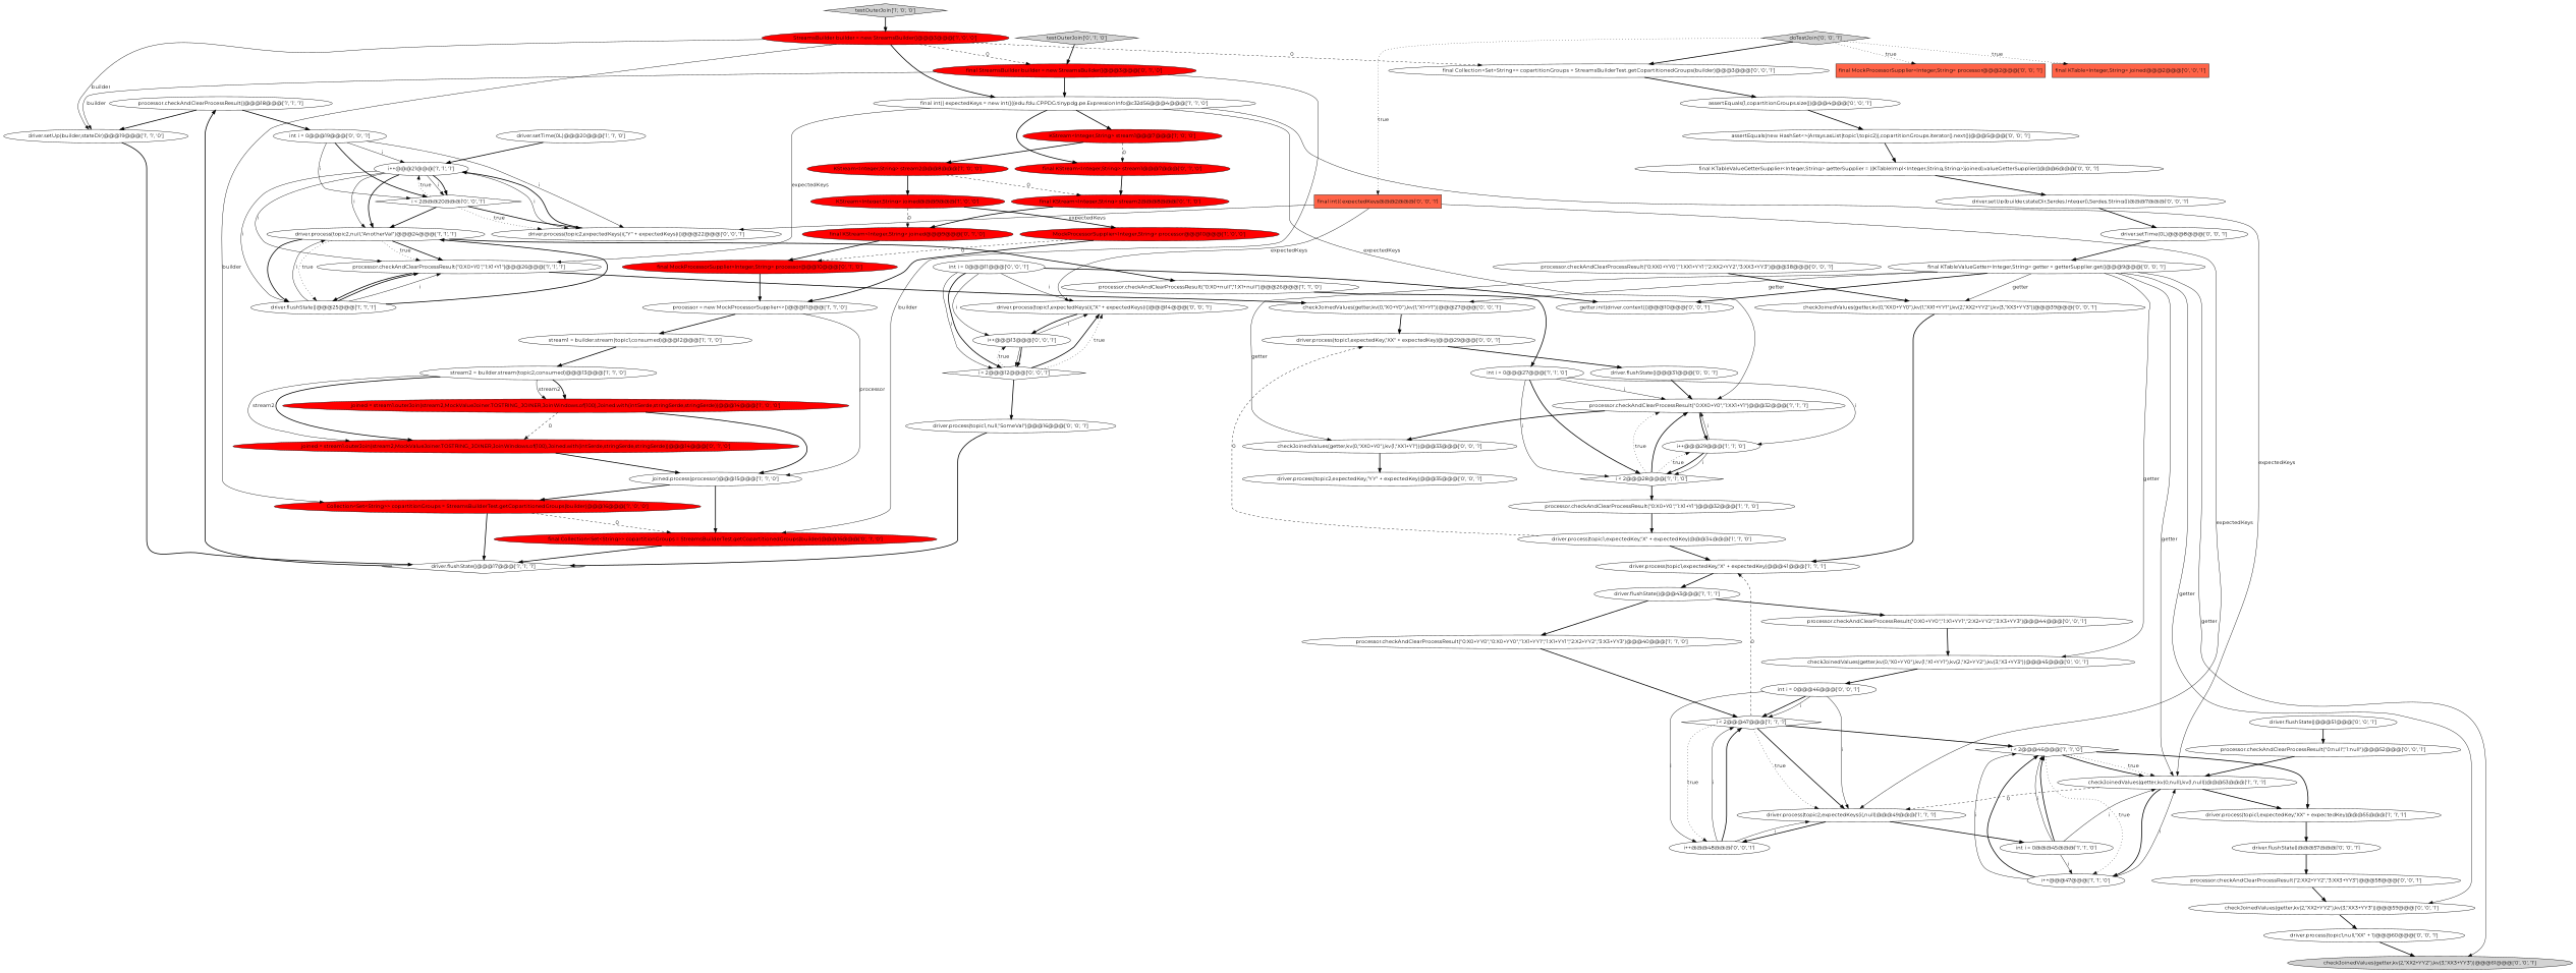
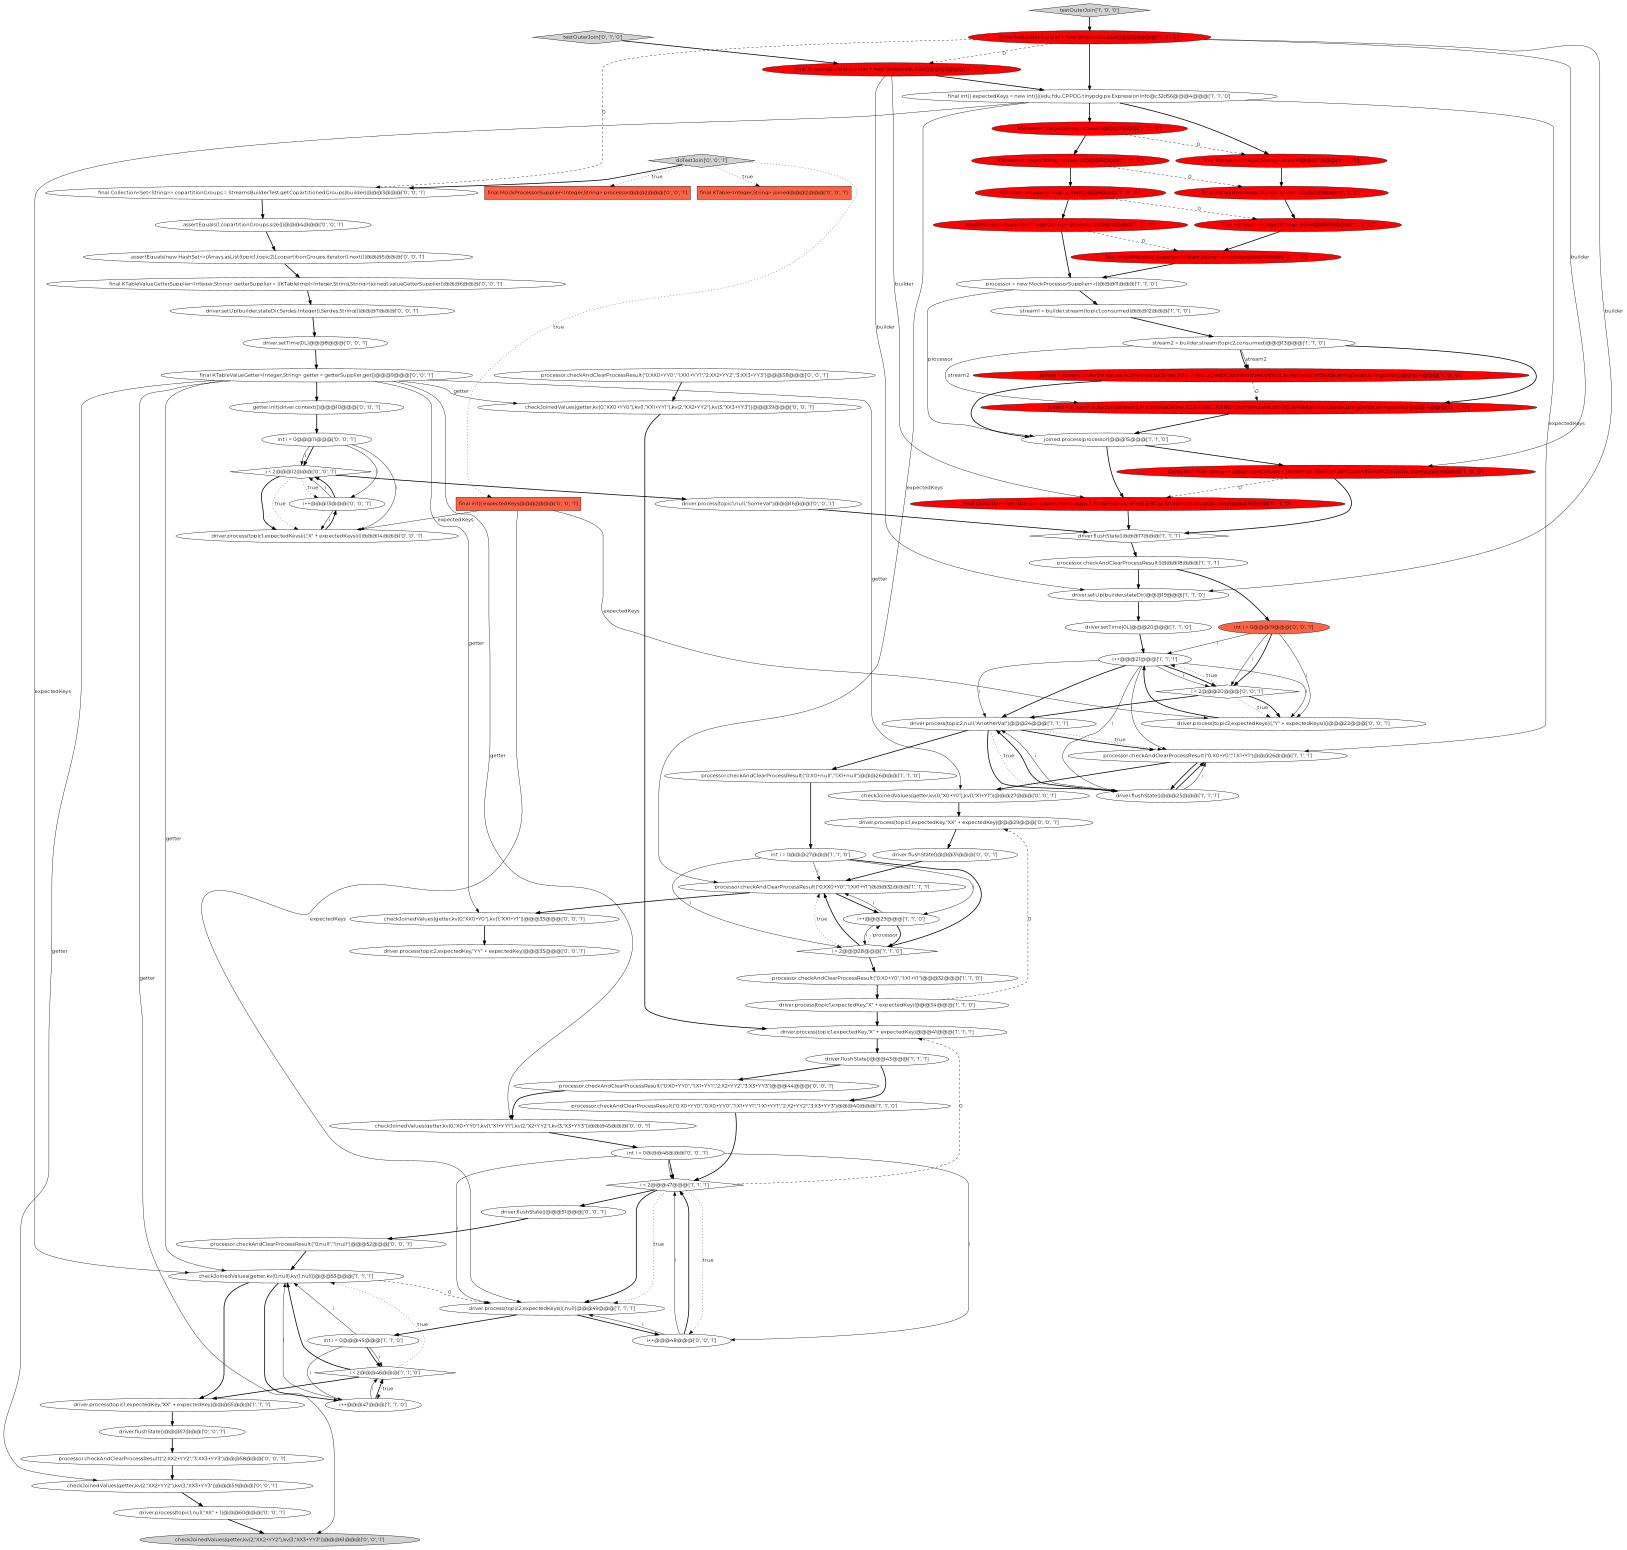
  digraph {
    fontname=Montserrat
    node [fillcolor=white fontname=Montserrat shape=ellipse style=filled]
    edge [fontname=Montserrat style=bold]
    n1 [label="processor.checkAndClearProcessResult(\"0:XX0+YY0\",\"1:XX1+YY1\",\"2:XX2+YY2\",\"3:XX3+YY3\")@@@38@@@['0', '0', '1']"]
    n2 [label="checkJoinedValues(getter,kv(0,\"XX0+YY0\"),kv(1,\"XX1+YY1\"),kv(2,\"XX2+YY2\"),kv(3,\"XX3+YY3\"))@@@39@@@['0', '0', '1']"]
    n3 [label="driver.process(topic1,expectedKey,\"X\" + expectedKey)@@@41@@@['1', '1', '1']"]
    n4 [label="i++@@@21@@@['1', '1', '1']"]
    n5 [label="driver.process(topic2,null,\"AnotherVal\")@@@24@@@['1', '1', '1']"]
    n6 [label="i < 2@@@20@@@['0', '0', '1']" shape=diamond]
    n7 [label="processor.checkAndClearProcessResult(\"0:X0+Y0\",\"1:X1+Y1\")@@@26@@@['1', '1', '1']"]
    n8 [label="driver.process(topic2,expectedKeys(i(,\"Y\" + expectedKeys(i()@@@22@@@['0', '0', '1']"]
    n9 [label="driver.flushState()@@@25@@@['1', '1', '1']"]
    n10 [label="processor.checkAndClearProcessResult(\"0:X0+null\",\"1:X1+null\")@@@26@@@['1', '1', '0']"]
    n11 [label="checkJoinedValues(getter,kv(0,\"X0+Y0\"),kv(1,\"X1+Y1\"))@@@27@@@['0', '0', '1']"]
    n12 [label="assertEquals(new HashSet<>(Arrays.asList(topic1,topic2)),copartitionGroups.iterator().next())@@@5@@@['0', '0', '1']"]
    n13 [label="final KTableValueGetterSupplier<Integer,String> getterSupplier = ((KTableImpl<Integer,String,String>)joined).valueGetterSupplier()@@@6@@@['0', '0', '1']"]
    n14 [label="driver.setUp(builder,stateDir,Serdes.Integer(),Serdes.String())@@@7@@@['0', '0', '1']"]
    n15 [label="getter.init(driver.context())@@@10@@@['0', '0', '1']"]
    n16 [label="int i = 0@@@11@@@['0', '0', '1']"]
    n17 [label="i < 2@@@12@@@['0', '0', '1']" shape=diamond]
    n18 [label="i++@@@13@@@['0', '0', '1']"]
    n19 [label="driver.process(topic1,expectedKeys(i(,\"X\" + expectedKeys(i()@@@14@@@['0', '0', '1']"]
    n20 [label="stream2 = builder.stream(topic2,consumed)@@@13@@@['1', '1', '0']"]
    n21 [fillcolor=red label="joined = stream1.outerJoin(stream2,MockValueJoiner.TOSTRING_JOINER,JoinWindows.of(100),Joined.with(intSerde,stringSerde,stringSerde))@@@14@@@['1', '0', '0']"]
    n22 [fillcolor=red label="joined = stream1.outerJoin(stream2,MockValueJoiner.TOSTRING_JOINER,JoinWindows.of(100),Joined.with(intSerde,stringSerde,stringSerde))@@@14@@@['0', '1', '0']"]
    n23 [label="joined.process(processor)@@@15@@@['1', '1', '0']"]
    n24 [label="processor.checkAndClearProcessResult(\"0:X0+Y0\",\"1:X1+Y1\")@@@32@@@['1', '1', '0']"]
    n25 [label="driver.process(topic1,expectedKey,\"X\" + expectedKey)@@@34@@@['1', '1', '0']"]
    n26 [label="driver.process(topic1,expectedKey,\"XX\" + expectedKey)@@@29@@@['0', '0', '1']"]
    n27 [label="final Collection<Set<String>> copartitionGroups = StreamsBuilderTest.getCopartitionedGroups(builder)@@@3@@@['0', '0', '1']"]
    n28 [label="assertEquals(1,copartitionGroups.size())@@@4@@@['0', '0', '1']"]
    n29 [label="int i = 0@@@27@@@['1', '1', '0']"]
    n30 [fillcolor=red label="StreamsBuilder builder = new StreamsBuilder()@@@3@@@['1', '0', '0']"]
    n31 [label="final int(( expectedKeys = new int((((edu.fdu.CPPDG.tinypdg.pe.ExpressionInfo@c32d56@@@4@@@['1', '1', '0']"]
    n32 [fillcolor=red label="final StreamsBuilder builder = new StreamsBuilder()@@@3@@@['0', '1', '0']"]
    n33 [label="driver.setUp(builder,stateDir)@@@19@@@['1', '1', '0']"]
    n34 [fillcolor=red label="Collection<Set<String>> copartitionGroups = StreamsBuilderTest.getCopartitionedGroups(builder)@@@16@@@['1', '0', '0']"]
    n35 [fillcolor=red label="KStream<Integer,String> stream1@@@7@@@['1', '0', '0']"]
    n36 [fillcolor=red label="final KStream<Integer,String> stream1@@@7@@@['0', '1', '0']"]
    n37 [label="checkJoinedValues(getter,kv(0,null),kv(1,null))@@@53@@@['1', '1', '1']"]
    n38 [label="processor.checkAndClearProcessResult(\"0:XX0+Y0\",\"1:XX1+Y1\")@@@32@@@['1', '1', '1']"]
    n39 [fillcolor=red label="final Collection<Set<String>> copartitionGroups = StreamsBuilderTest.getCopartitionedGroups(builder)@@@16@@@['0', '1', '0']"]
    n40 [label="driver.setTime(0L)@@@20@@@['1', '1', '0']"]
    n41 [label="driver.flushState()@@@17@@@['1', '1', '1']" shape=diamond]
    n42 [label="driver.flushState()@@@43@@@['1', '1', '1']"]
    n43 [label="processor.checkAndClearProcessResult(\"0:X0+YY0\",\"1:X1+YY1\",\"2:X2+YY2\",\"3:X3+YY3\")@@@44@@@['0', '0', '1']"]
    n44 [label="checkJoinedValues(getter,kv(0,\"X0+YY0\"),kv(1,\"X1+YY1\"),kv(2,\"X2+YY2\"),kv(3,\"X3+YY3\"))@@@45@@@['0', '0', '1']"]
    n45 [label="int i = 0@@@46@@@['0', '0', '1']"]
    n46 [fillcolor=lightgray label="checkJoinedValues(getter,kv(2,\"XX2+YY2\"),kv(3,\"XX3+YY3\"))@@@61@@@['0', '0', '1']"]
    n47 [fillcolor=tomato label="final MockProcessorSupplier<Integer,String> processor@@@2@@@['0', '0', '1']" shape=box]
    n48 [label="processor.checkAndClearProcessResult(\"0:X0+YY0\",\"0:X0+YY0\",\"1:X1+YY1\",\"1:X1+YY1\",\"2:X2+YY2\",\"3:X3+YY3\")@@@40@@@['1', '1', '0']"]
    n49 [label="i < 2@@@47@@@['1', '1', '1']" shape=diamond]
    n50 [label="driver.process(topic2,expectedKeys(i(,null)@@@49@@@['1', '1', '1']"]
    n51 [label="i++@@@48@@@['0', '0', '1']"]
    n52 [label="driver.flushState()@@@51@@@['0', '0', '1']"]
    n53 [fillcolor=red label="KStream<Integer,String> stream2@@@8@@@['1', '0', '0']"]
    n54 [fillcolor=red label="final KStream<Integer,String> stream2@@@8@@@['0', '1', '0']"]
    n55 [fillcolor=red label="KStream<Integer,String> joined@@@9@@@['1', '0', '0']"]
    n56 [label="i++@@@47@@@['1', '1', '0']"]
    n57 [label="driver.process(topic1,expectedKey,\"XX\" + expectedKey)@@@55@@@['1', '1', '1']"]
    n58 [label="i < 2@@@46@@@['1', '1', '0']" shape=diamond]
    n59 [label="int i = 0@@@45@@@['1', '1', '0']"]
    n60 [label="driver.flushState()@@@57@@@['0', '0', '1']"]
    n61 [fillcolor=red label="final KStream<Integer,String> joined@@@9@@@['0', '1', '0']"]
    n62 [fillcolor=red label="final MockProcessorSupplier<Integer,String> processor@@@10@@@['0', '1', '0']"]
    n63 [label="processor = new MockProcessorSupplier<>()@@@11@@@['1', '1', '0']"]
    n64 [label="i++@@@29@@@['1', '1', '0']"]
    n65 [label="checkJoinedValues(getter,kv(0,\"XX0+Y0\"),kv(1,\"XX1+Y1\"))@@@33@@@['0', '0', '1']"]
    n66 [label="i < 2@@@28@@@['1', '1', '0']" shape=diamond]
    n67 [label="driver.process(topic2,expectedKey,\"YY\" + expectedKey)@@@35@@@['0', '0', '1']"]
    n68 [label="checkJoinedValues(getter,kv(2,\"XX2+YY2\"),kv(3,\"XX3+YY3\"))@@@59@@@['0', '0', '1']"]
    n69 [label="driver.process(topic1,null,\"XX\" + 1)@@@60@@@['0', '0', '1']"]
    n70 [label="processor.checkAndClearProcessResult(\"0:null\",\"1:null\")@@@52@@@['0', '0', '1']"]
    n71 [label="driver.process(topic1,null,\"SomeVal\")@@@16@@@['0', '0', '1']"]
    n72 [label="driver.setTime(0L)@@@8@@@['0', '0', '1']"]
    n73 [label="final KTableValueGetter<Integer,String> getter = getterSupplier.get()@@@9@@@['0', '0', '1']"]
    n74 [label="stream1 = builder.stream(topic1,consumed)@@@12@@@['1', '1', '0']"]
    n75 [fillcolor=red label="MockProcessorSupplier<Integer,String> processor@@@10@@@['1', '0', '0']"]
    n76 [label="driver.flushState()@@@31@@@['0', '0', '1']"]
    n77 [label="processor.checkAndClearProcessResult()@@@18@@@['1', '1', '1']"]
-   n78 [label="int i = 0@@@19@@@['0', '0', '1']"]
+   n78 [fillcolor=tomato label="int i = 0@@@19@@@['0', '0', '1']"]
    n79 [fillcolor=lightgray label="testOuterJoin['1', '0', '0']" shape=diamond]
    n80 [label="processor.checkAndClearProcessResult(\"2:XX2+YY2\",\"3:XX3+YY3\")@@@58@@@['0', '0', '1']"]
    n81 [fillcolor=tomato label="final KTable<Integer,String> joined@@@2@@@['0', '0', '1']" shape=box]
    n82 [fillcolor=lightgray label="doTestJoin['0', '0', '1']" shape=diamond]
    n83 [fillcolor=tomato label="final int(( expectedKeys@@@2@@@['0', '0', '1']" shape=box]
    n84 [fillcolor=lightgray label="testOuterJoin['0', '1', '0']" shape=diamond]
    n1 -> n2
    n2 -> n3
    n3 -> n42
    n4 -> n5 [label=i style=solid]
    n4 -> n5
    n4 -> n6 [label=i style=solid]
    n4 -> n6
    n4 -> n7 [label=i style=solid]
    n4 -> n8 [label=i style=solid]
    n4 -> n9 [label=i style=solid]
    n5 -> n7
    n5 -> n7 [label=true style=dotted]
    n5 -> n9
    n5 -> n9 [label=true style=dotted]
    n5 -> n10
    n6 -> n4 [label=true style=dotted]
    n6 -> n5
    n6 -> n8 [label=true style=dotted]
    n6 -> n8
    n7 -> n9
    n7 -> n11
    n8 -> n4
    n9 -> n5
    n9 -> n5 [label=i style=solid]
    n9 -> n7 [label=i style=solid]
    n9 -> n7
    n10 -> n29
    n11 -> n26
    n12 -> n13
    n13 -> n14
    n14 -> n72
-   n16 -> n15
+   n15 -> n16
    n16 -> n17
    n16 -> n17 [label=i style=solid]
    n16 -> n18 [label=i style=solid]
    n16 -> n19 [label=i style=solid]
    n17 -> n18 [label=true style=dotted]
    n17 -> n19
    n17 -> n19 [label=true style=dotted]
    n17 -> n71
    n18 -> n17 [label=i style=solid]
    n18 -> n17
    n18 -> n19 [label=i style=solid]
    n19 -> n18
    n20 -> n21 [label=stream2 style=solid]
    n20 -> n21
    n20 -> n22
    n20 -> n22 [label=stream2 style=solid]
    n21 -> n22 [label=0 style=dashed]
    n21 -> n23
    n22 -> n23
    n23 -> n34
    n23 -> n39
    n24 -> n25
    n25 -> n3
    n25 -> n26 [label=0 style=dashed]
    n26 -> n76
    n27 -> n28
    n28 -> n12
    n29 -> n38 [label=i style=solid]
    n29 -> n64 [label=i style=solid]
    n29 -> n66 [label=i style=solid]
    n29 -> n66
    n30 -> n27 [label=0 style=dashed]
    n30 -> n31
    n30 -> n32 [label=0 style=dashed]
    n30 -> n33 [label=builder style=solid]
    n30 -> n34 [label=builder style=solid]
    n31 -> n7 [label=expectedKeys style=solid]
    n31 -> n35
    n31 -> n36
    n31 -> n37 [label=expectedKeys style=solid]
    n31 -> n38 [label=expectedKeys style=solid]
    n32 -> n31
    n32 -> n33 [label=builder style=solid]
    n32 -> n39 [label=builder style=solid]
-   n33 -> n41
+   n33 -> n40
    n34 -> n39 [label=0 style=dashed]
    n34 -> n41
    n35 -> n36 [label=0 style=dashed]
    n35 -> n53
    n36 -> n54
    n37 -> n50 [label=0 style=dashed]
    n37 -> n56
    n37 -> n57
    n38 -> n64
    n38 -> n65
    n39 -> n41
    n40 -> n4
    n41 -> n77
    n42 -> n43
    n42 -> n48
    n43 -> n44
    n44 -> n45
    n45 -> n49
    n45 -> n49 [label=i style=solid]
    n45 -> n50 [label=i style=solid]
    n45 -> n51 [label=i style=solid]
    n48 -> n49
    n49 -> n3 [label=0 style=dashed]
    n49 -> n50 [label=true style=dotted]
    n49 -> n50
    n49 -> n51 [label=true style=dotted]
-   n49 -> n58
+   n49 -> n52
    n50 -> n51
    n50 -> n59
    n51 -> n49 [label=i style=solid]
    n51 -> n49
    n51 -> n50 [label=i style=solid]
    n52 -> n70
    n53 -> n54 [label=0 style=dashed]
    n53 -> n55
    n54 -> n61
    n55 -> n61 [label=0 style=dashed]
    n55 -> n75
    n56 -> n37 [label=i style=solid]
    n56 -> n58 [label=i style=solid]
    n56 -> n58
    n57 -> n60
    n58 -> n37
    n58 -> n37 [label=true style=dotted]
    n58 -> n56 [label=true style=dotted]
    n58 -> n57
    n59 -> n37 [label=i style=solid]
    n59 -> n56 [label=i style=solid]
    n59 -> n58
    n59 -> n58 [label=i style=solid]
    n60 -> n80
    n61 -> n62
    n62 -> n63
    n63 -> n23 [label=processor style=solid]
    n63 -> n74
    n64 -> n38 [label=i style=solid]
    n64 -> n66
    n64 -> n66 [label=i style=solid]
    n65 -> n67
    n66 -> n24
    n66 -> n38 [label=true style=dotted]
    n66 -> n38
-   n66 -> n64 [label=true style=dotted]
+   n66 -> n64 [label=processor style=dotted]
    n68 -> n69
    n69 -> n46
    n70 -> n37
    n71 -> n41
    n72 -> n73
    n73 -> n2 [label=getter style=solid]
    n73 -> n11 [label=getter style=solid]
    n73 -> n15
    n73 -> n37 [label=getter style=solid]
    n73 -> n44 [label=getter style=solid]
    n73 -> n46 [label=getter style=solid]
    n73 -> n65 [label=getter style=solid]
    n73 -> n68 [label=getter style=solid]
    n74 -> n20
    n75 -> n62 [label=0 style=dashed]
    n75 -> n63
    n76 -> n38
    n77 -> n33
    n77 -> n78
    n78 -> n4 [label=i style=solid]
    n78 -> n6 [label=i style=solid]
    n78 -> n6
    n78 -> n8 [label=i style=solid]
    n79 -> n30
    n80 -> n68
    n82 -> n27
    n82 -> n47 [label=true style=dotted]
    n82 -> n81 [label=true style=dotted]
    n82 -> n83 [label=true style=dotted]
    n83 -> n8 [label=expectedKeys style=solid]
    n83 -> n19 [label=expectedKeys style=solid]
    n83 -> n50 [label=expectedKeys style=solid]
    n84 -> n32
  }
